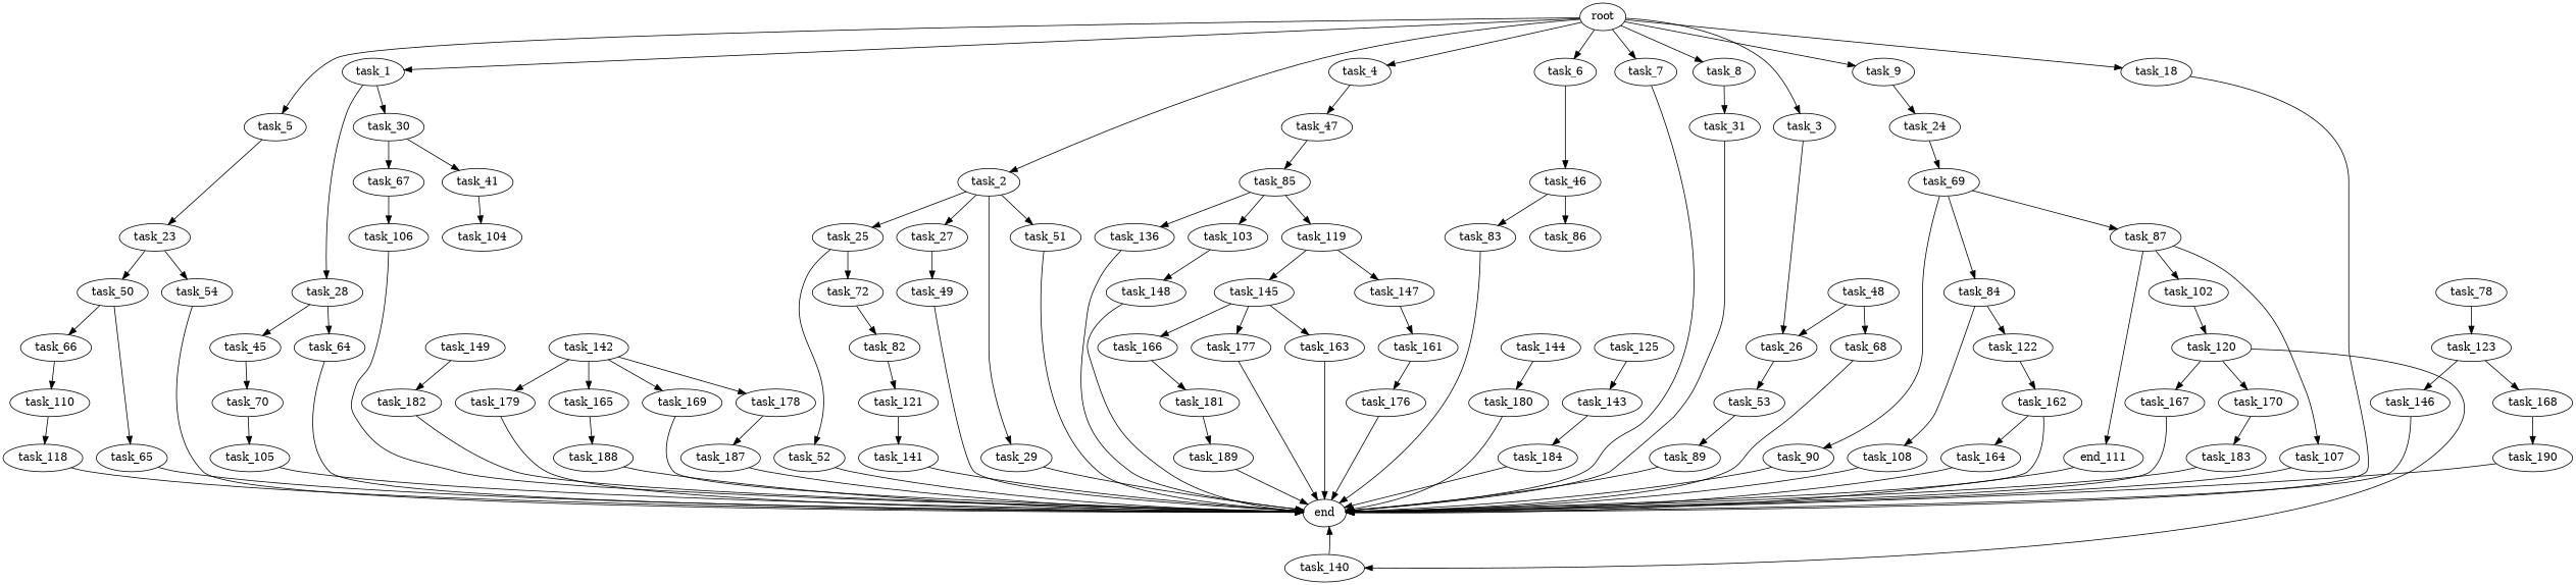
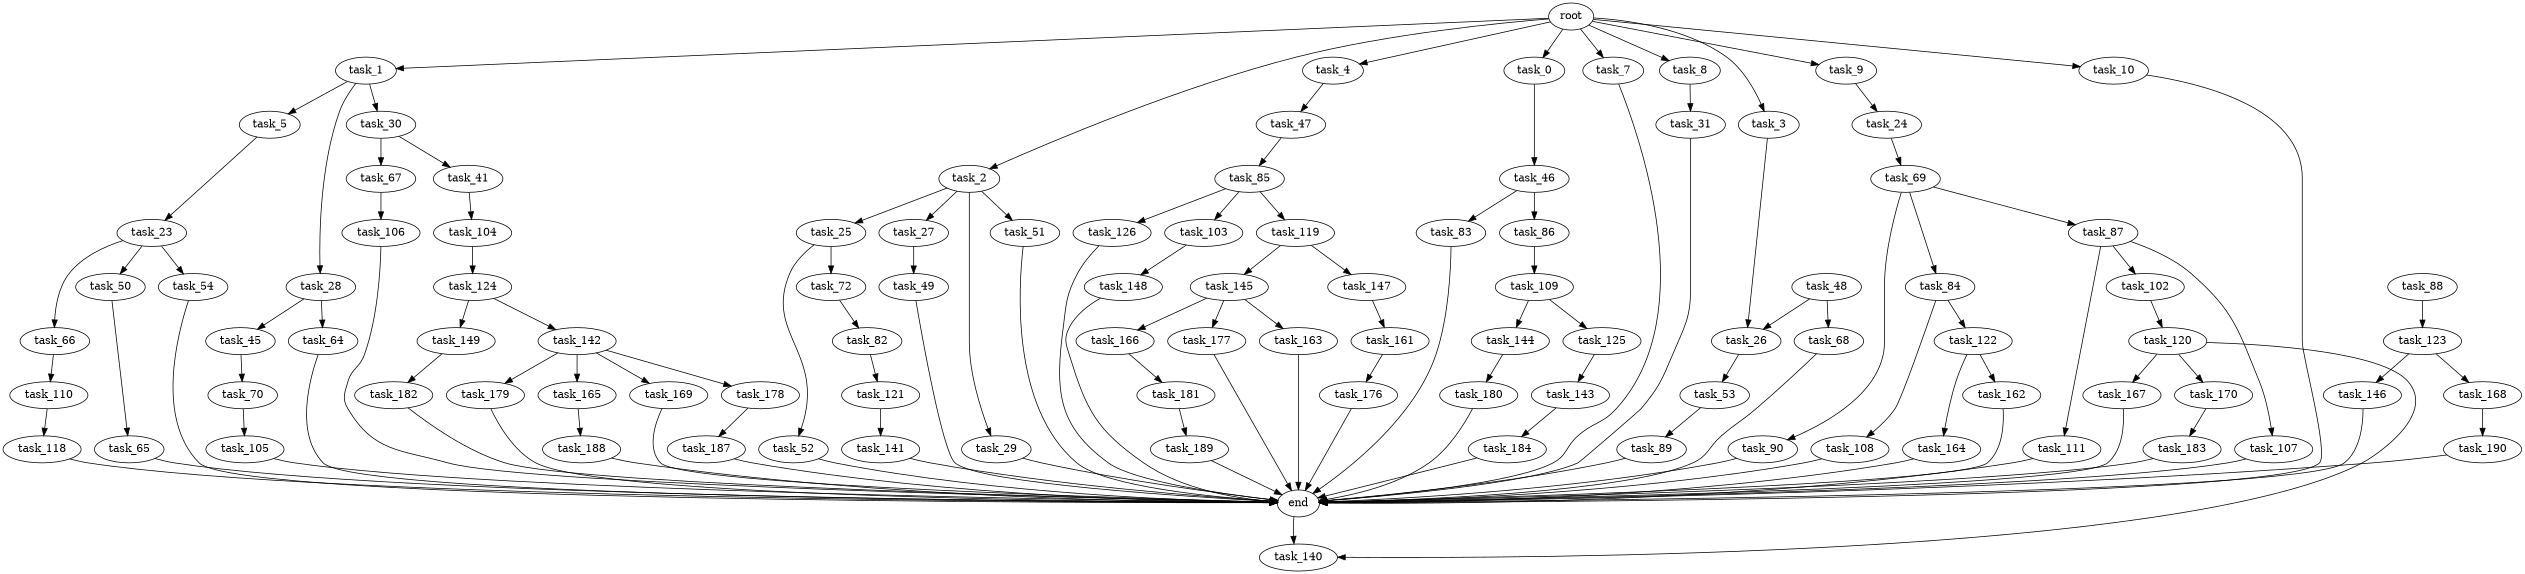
  digraph {
    root
    task_1
    task_2
    task_3
    task_4
    task_5
-   task_6
+   task_6 [label=task_0]
    task_7
    task_8
    task_9
-   task_10 [label=task_18]
+   task_10
    task_28
    task_30
    task_25
    task_27
    task_29
    task_51
    task_26
    task_47
    task_23
    task_46
    end
    task_31
    task_24
    task_45
    task_64
    task_67
    n28 [label=task_41]
    task_52
    task_72
    task_49
    task_53
    task_85
    task_50
    task_54
    task_83
    task_86
    task_69
    task_65
    task_66
    task_84
    task_87
    task_90
    task_82
    task_48
    task_68
    task_89
    task_70
    task_106
    task_104
    task_105
+   task_109
    task_103
    task_119
-   task_126 [label=task_136]
+   task_126
    task_110
-   task_88 [label=task_78]
+   task_88
    task_123
    task_118
    task_108
    task_122
    task_102
    task_107
-   task_111 [label=end_111]
+   task_111
+   task_124
    task_121
    task_141
    task_162
    task_164
    task_148
    task_145
    task_147
    task_125
    task_144
    task_120
    task_146
    task_168
    task_140
    task_167
    task_170
    task_142
    task_149
    task_143
    task_180
    task_163
    task_166
    task_177
    task_161
    task_183
    task_190
    task_165
    task_169
    task_178
    task_179
    task_182
    task_184
    task_188
    task_187
    task_181
    task_176
    task_189
    root -> task_1
    root -> task_2
    root -> task_3
    root -> task_4
-   root -> task_5
+   task_1 -> task_5
    root -> task_6
    root -> task_7
    root -> task_8
    root -> task_9
    root -> task_10
    task_1 -> task_28
    task_1 -> task_30
    task_2 -> task_25
    task_2 -> task_27
    task_2 -> task_29
    task_2 -> task_51
    task_3 -> task_26
    task_4 -> task_47
    task_5 -> task_23
    task_6 -> task_46
    task_7 -> end
    task_8 -> task_31
    task_9 -> task_24
    task_10 -> end
    task_28 -> task_45
    task_28 -> task_64
    task_30 -> task_67
    task_30 -> n28
    task_25 -> task_52
    task_25 -> task_72
    task_27 -> task_49
    task_29 -> end
    task_51 -> end
    task_26 -> task_53
    task_47 -> task_85
    task_23 -> task_50
    task_23 -> task_54
    task_46 -> task_83
    task_46 -> task_86
    task_31 -> end
    task_24 -> task_69
    task_45 -> task_70
    task_64 -> end
    task_67 -> task_106
    n28 -> task_104
    task_52 -> end
    task_72 -> task_82
    task_49 -> end
    task_53 -> task_89
    task_85 -> task_103
    task_85 -> task_119
    task_85 -> task_126
    task_50 -> task_65
-   task_50 -> task_66
+   task_23 -> task_66
    task_54 -> end
    task_83 -> end
+   task_86 -> task_109
    task_69 -> task_84
    task_69 -> task_87
    task_69 -> task_90
    task_65 -> end
    task_66 -> task_110
    task_84 -> task_108
    task_84 -> task_122
    task_87 -> task_102
    task_87 -> task_107
    task_87 -> task_111
    task_90 -> end
    task_82 -> task_121
    task_48 -> task_26
    task_48 -> task_68
    task_68 -> end
    task_89 -> end
    task_70 -> task_105
    task_106 -> end
+   task_104 -> task_124
    task_105 -> end
+   task_109 -> task_125
+   task_109 -> task_144
    task_103 -> task_148
    task_119 -> task_145
    task_119 -> task_147
    task_126 -> end
    task_110 -> task_118
    task_88 -> task_123
    task_123 -> task_146
    task_123 -> task_168
    task_118 -> end
    task_108 -> end
    task_122 -> task_162
-   task_162 -> task_164
+   task_122 -> task_164
    task_102 -> task_120
    task_107 -> end
    task_111 -> end
+   task_124 -> task_142
+   task_124 -> task_149
    task_121 -> task_141
    task_141 -> end
    task_162 -> end
    task_164 -> end
    task_148 -> end
    task_145 -> task_163
    task_145 -> task_166
    task_145 -> task_177
    task_147 -> task_161
    task_125 -> task_143
    task_144 -> task_180
    task_120 -> task_140
    task_120 -> task_167
    task_120 -> task_170
    task_146 -> end
    task_168 -> task_190
-   task_140 -> end
+   end -> task_140
    task_167 -> end
    task_170 -> task_183
    task_142 -> task_165
    task_142 -> task_169
    task_142 -> task_178
    task_142 -> task_179
    task_149 -> task_182
    task_143 -> task_184
    task_180 -> end
    task_163 -> end
    task_166 -> task_181
    task_177 -> end
    task_161 -> task_176
    task_183 -> end
    task_190 -> end
    task_165 -> task_188
    task_169 -> end
    task_178 -> task_187
    task_179 -> end
    task_182 -> end
    task_184 -> end
    task_188 -> end
    task_187 -> end
    task_181 -> task_189
    task_176 -> end
    task_189 -> end
  }
